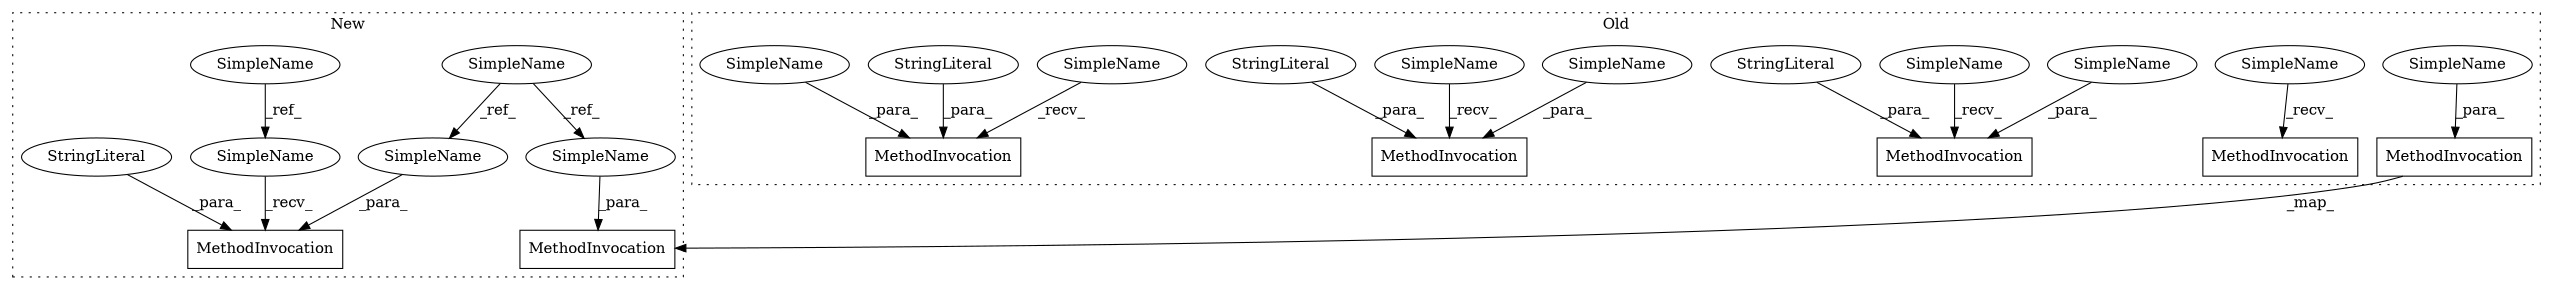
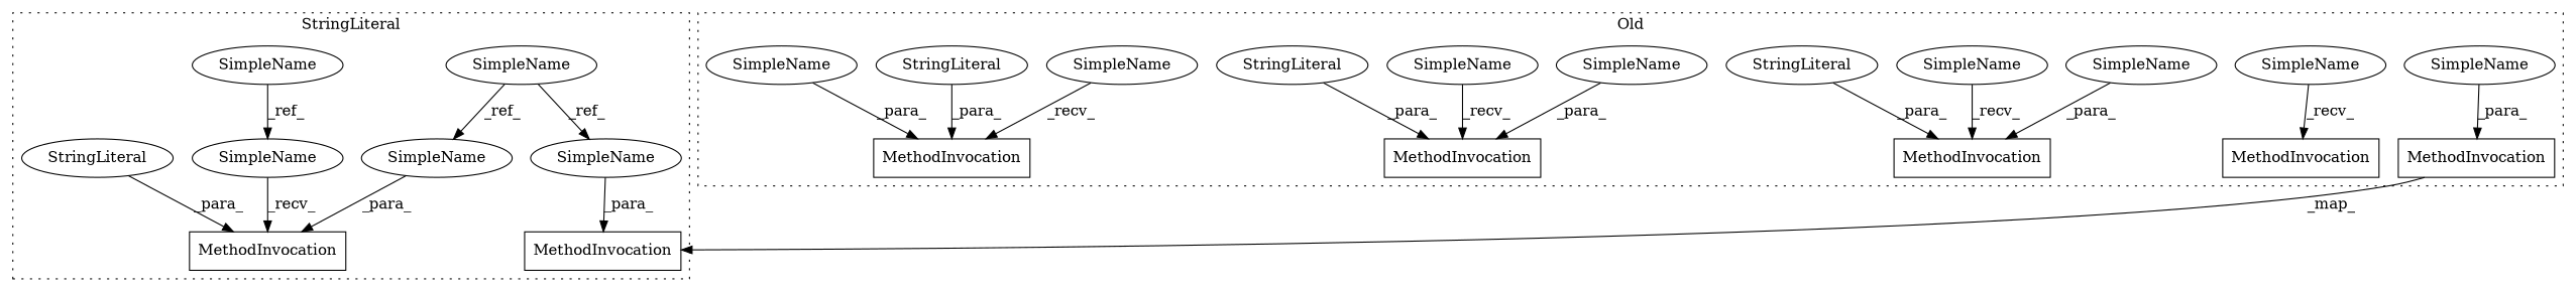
  digraph {
    node [a=42 l=3 shape=ellipse]
    n1 [a=32 l=9 label=MethodInvocation s=13359 shape=box]
    n2 [a=32 l="14,1" label=MethodInvocation s="13226,13261" shape=box]
    n3 [a=32 l="7,1" label=MethodInvocation s="13305,13320" shape=box]
    n4 [a=32 l="7,1" label=MethodInvocation s="13274,13292" shape=box]
    n5 [a=32 l="7,1" label=MethodInvocation s="13333,13346" shape=box]
    n6 [label=SimpleName s=13343]
    n7 [label=SimpleName s=13301]
    n8 [label=SimpleName s=13240]
    n9 [label=SimpleName s=13270]
    n10 [label=SimpleName s=13355]
    n11 [label=SimpleName s=13329]
    n12 [l=4 label=SimpleName s=13316]
    n13 [l=7 label=SimpleName s=13285]
    n14 [a=45 label=StringLiteral s=13281]
    n15 [a=45 l=2 label=StringLiteral s=13340]
    n16 [a=45 label=StringLiteral s=13312]
    n17 [a=32 l="8,1" label=MethodInvocation s="13309,13333" shape=box]
    n18 [a=32 l="14,1" label=MethodInvocation s="13258,13296" shape=box]
    n19 [label=SimpleName s=13305]
    n20 [l=6 label=SimpleName s=13272]
    n21 [l=6 label=SimpleName s=13233]
    n22 [label=SimpleName s=9269]
    n23 [l=6 label=SimpleName s=13327]
    n24 [a=45 l=9 label=StringLiteral s=13317]
    subgraph cluster_1 {
      label=Old
      style=dotted
      n1
      n2
      n3
      n4
      n5
      n6
      n7
      n8
      n9
      n10
      n11
      n12
      n13
      n14
      n15
      n16
    }
    subgraph cluster_2 {
-     label=New
+     label=StringLiteral
      style=dotted
      n17
      n18
      n19
      n20
      n21
      n22
      n23
      n24
    }
    n2 -> n18 [label=_map_]
    n6 -> n5 [label=_para_]
    n7 -> n3 [label=_recv_]
    n8 -> n2 [label=_para_]
    n9 -> n4 [label=_recv_]
    n10 -> n1 [label=_recv_]
    n11 -> n5 [label=_recv_]
    n12 -> n3 [label=_para_]
    n13 -> n4 [label=_para_]
    n14 -> n4 [label=_para_]
    n15 -> n5 [label=_para_]
    n16 -> n3 [label=_para_]
    n19 -> n17 [label=_recv_]
    n20 -> n18 [label=_para_]
    n21 -> n20 [label=_ref_]
    n21 -> n23 [label=_ref_]
    n22 -> n19 [label=_ref_]
    n23 -> n17 [label=_para_]
    n24 -> n17 [label=_para_]
  }
